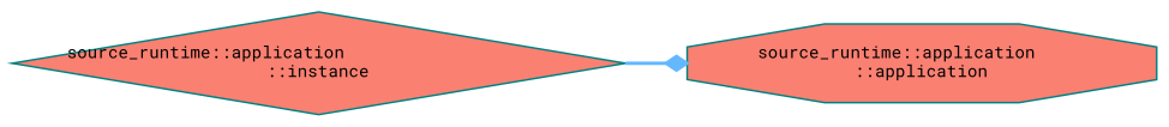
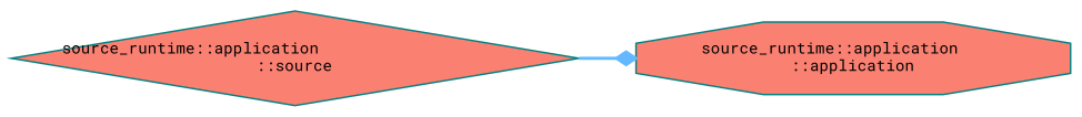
  digraph {
    rankdir=LR
    fontname="Roboto Mono"
    node [color=teal fillcolor=salmon fontname="Roboto Mono" fontsize=10 style=filled]
-   n1 [fontcolor=black height=0.2 label="source_runtime::application\l::instance" shape=diamond width=0.4]
+   n1 [fontcolor=black height=0.2 label="source_runtime::application\l::source" shape=diamond width=0.4]
    n2 [height=0.2 label="source_runtime::application\l::application" shape=octagon width=0.4]
    n1 -> n2 [color=steelblue1 fontname="Roboto Mono" fontsize=10 labelfontname=Helvetica labelfontsize=10 style=bold arrowhead=diamond]
  }
